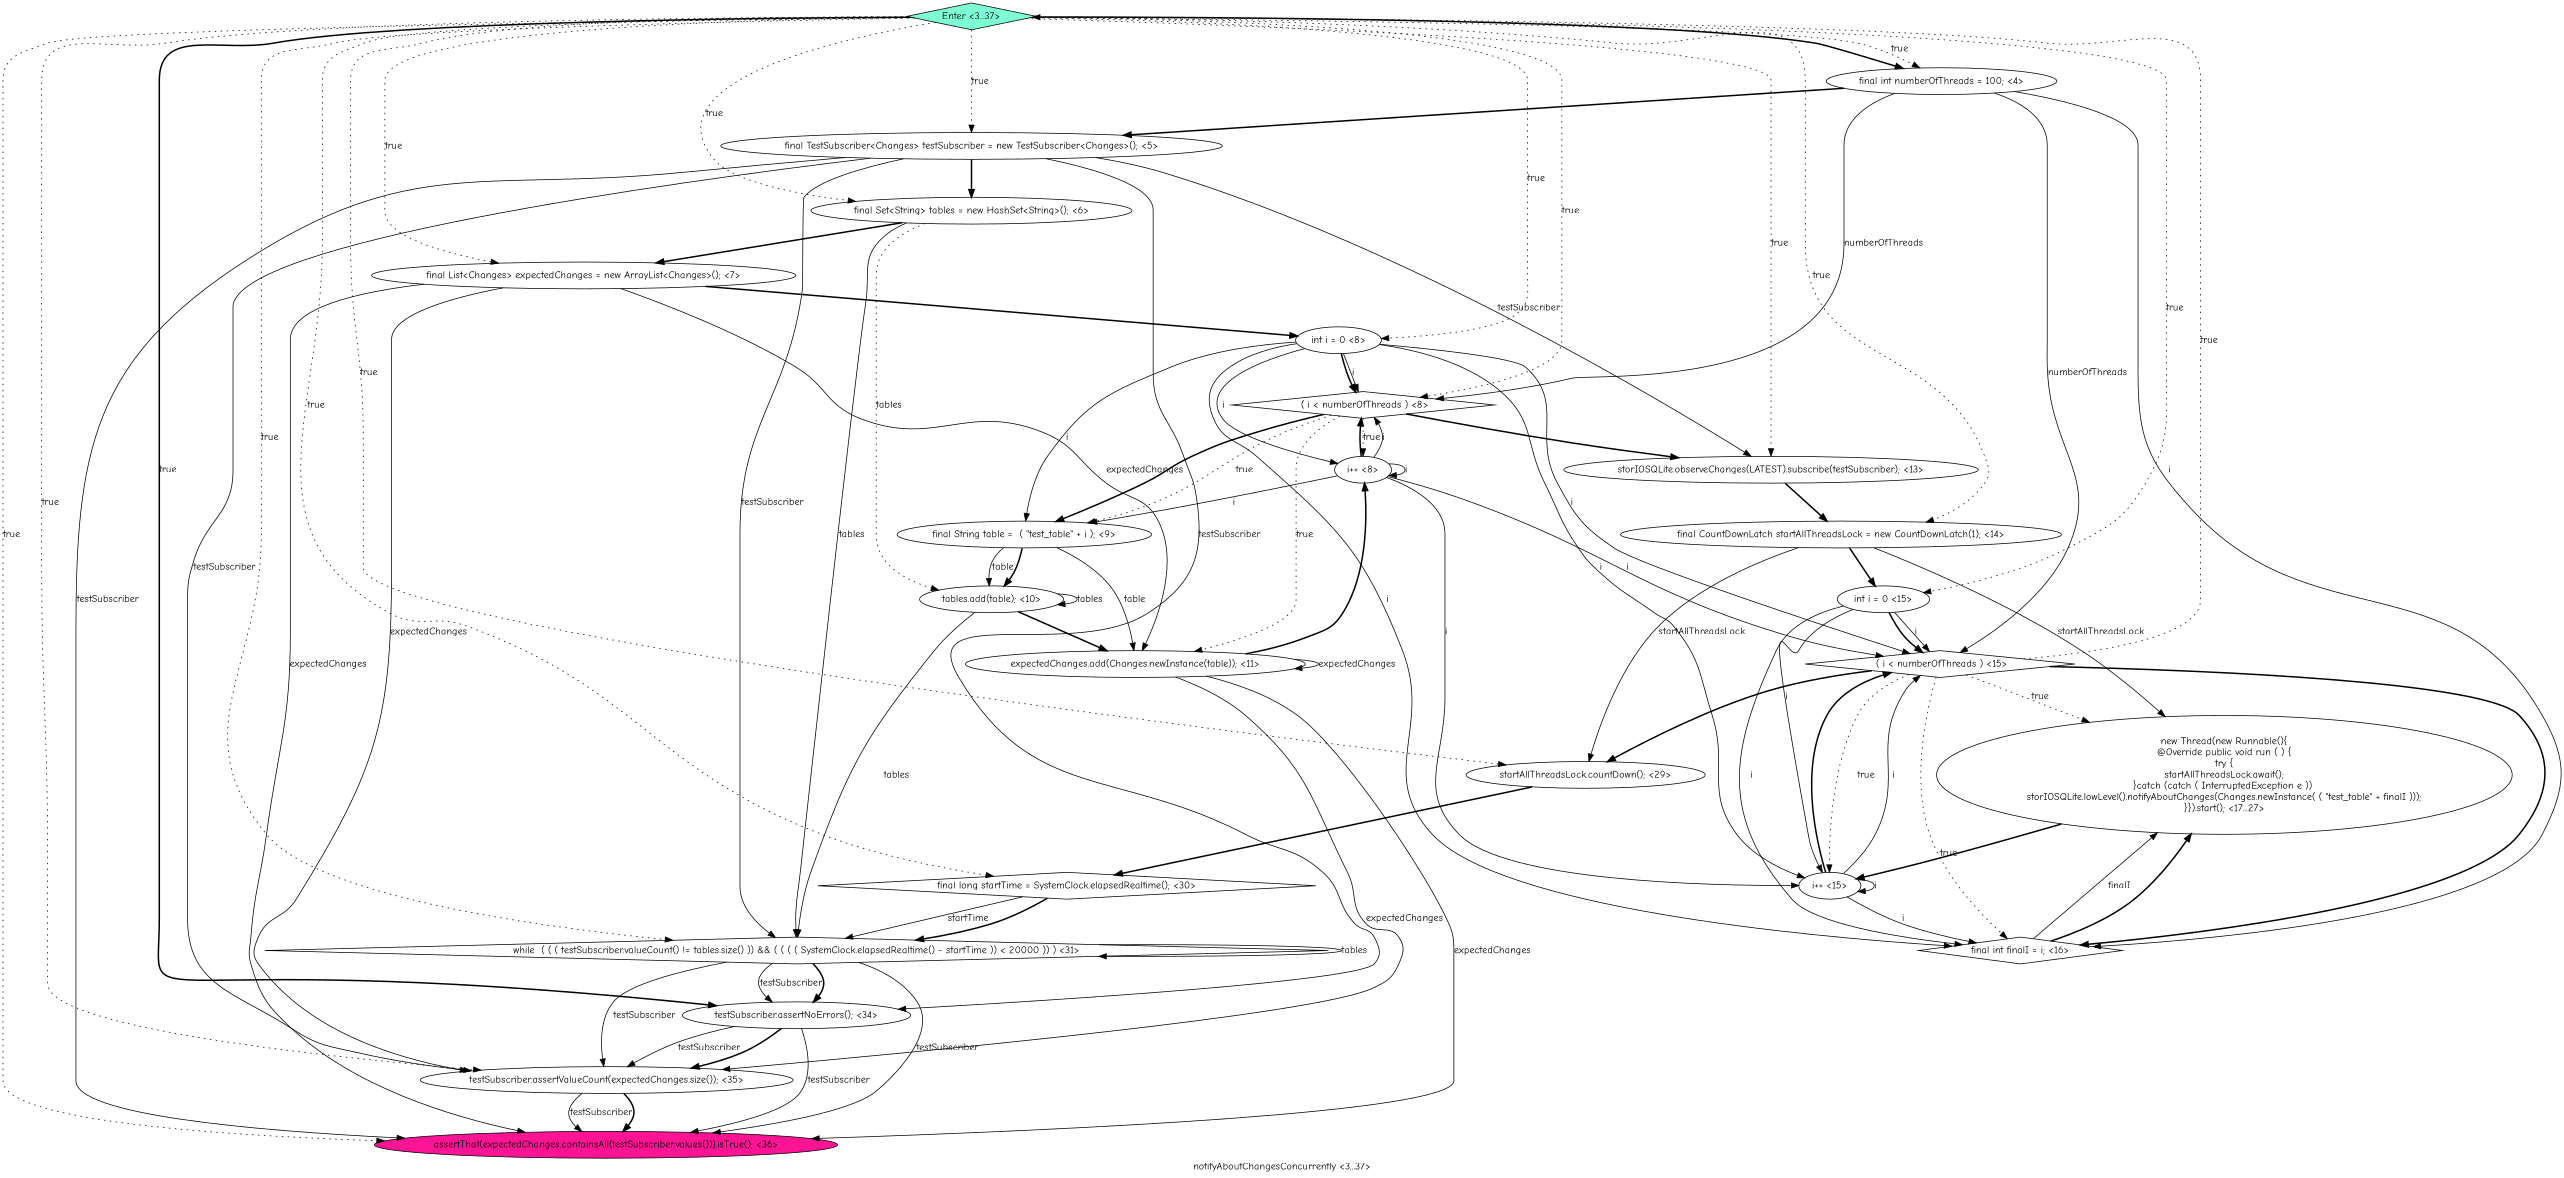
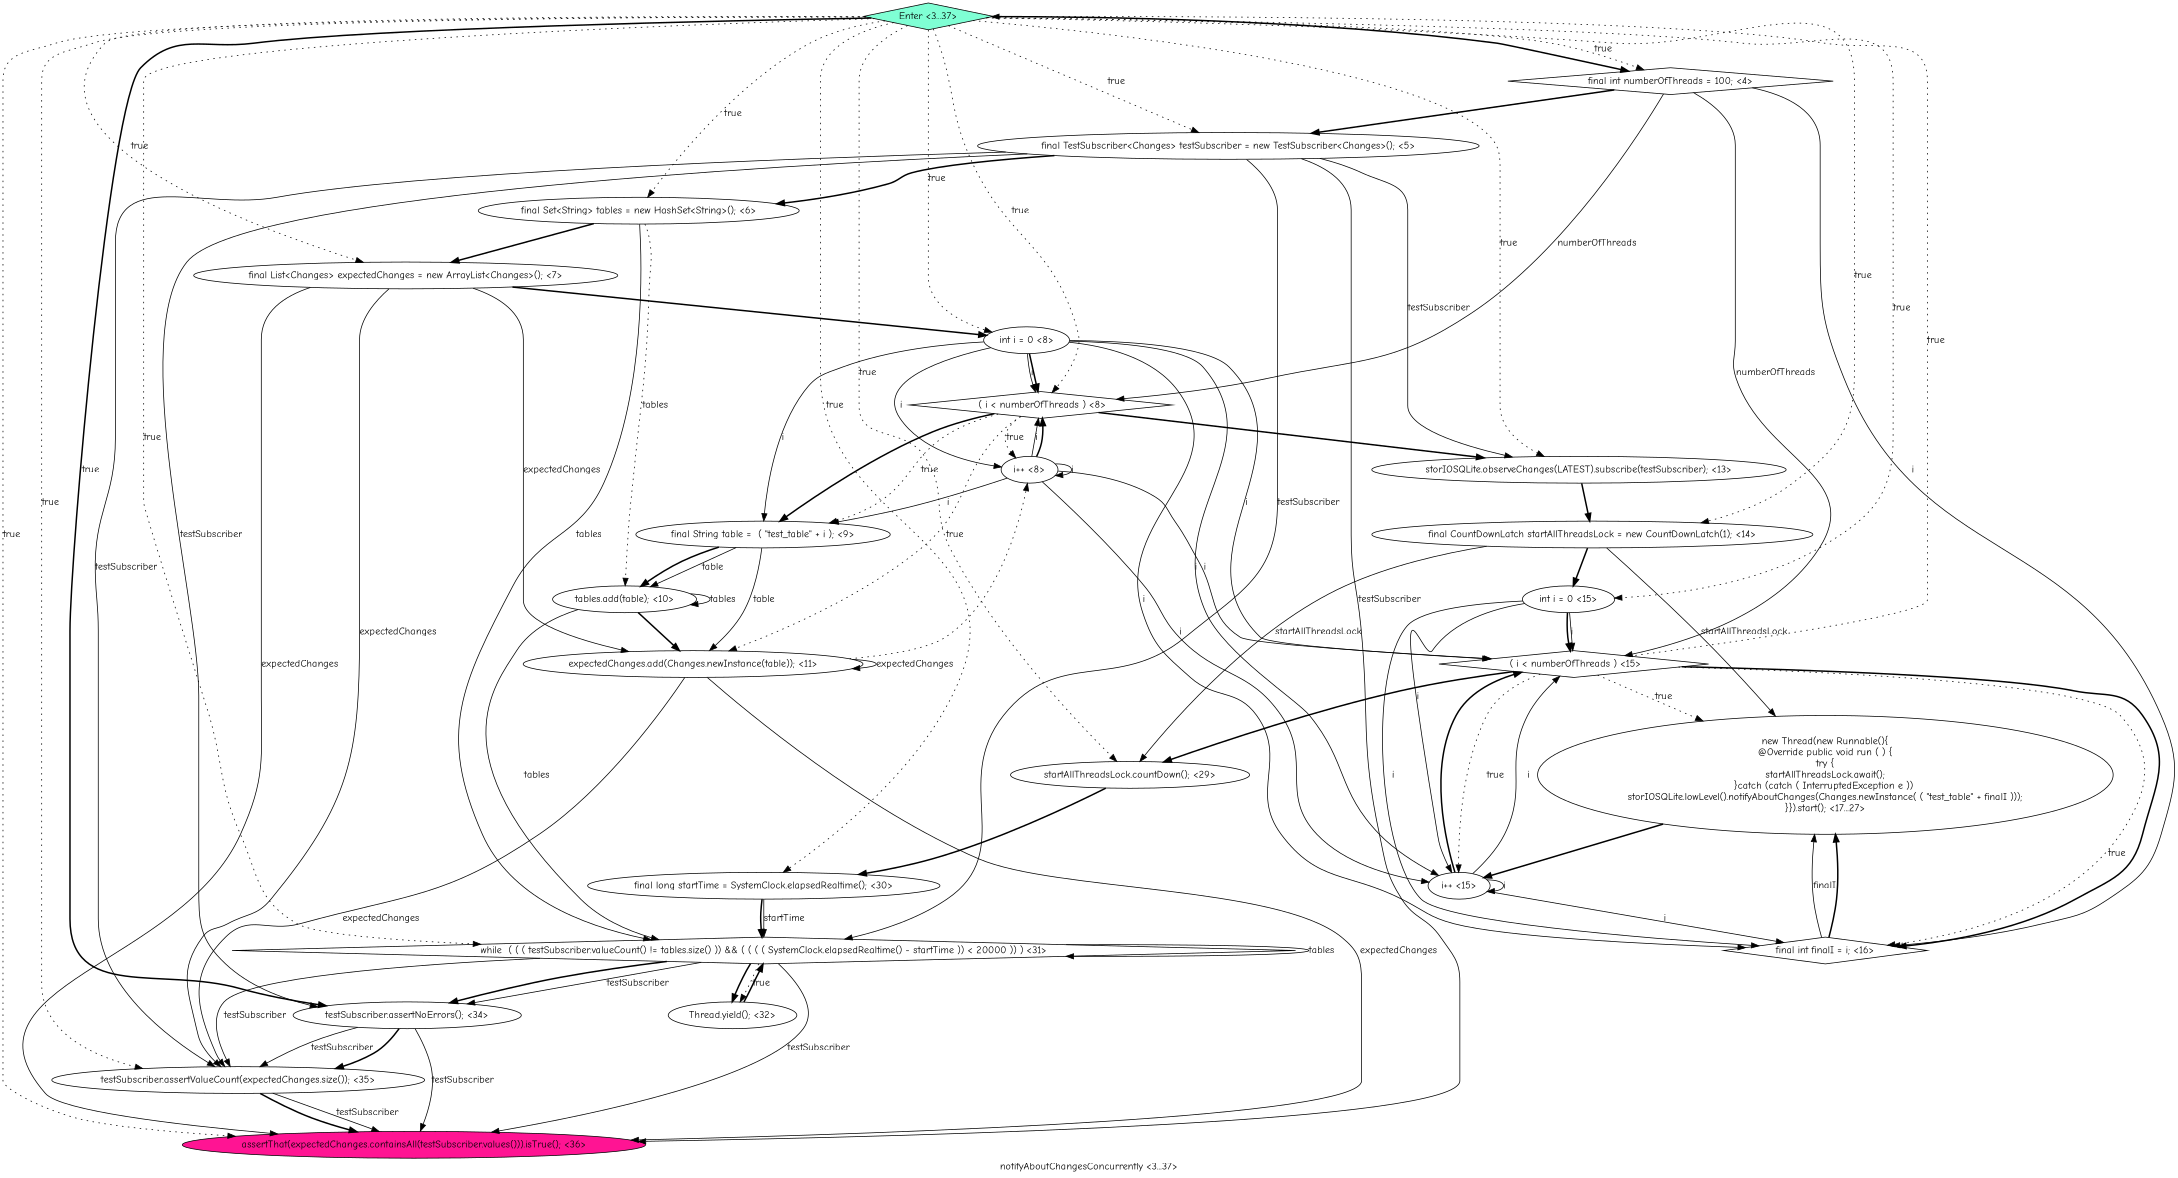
  digraph {
    fontname="Comic Neue"
    label="notifyAboutChangesConcurrently <3...37>"
    node [fillcolor=white fontname="Comic Neue" shape=ellipse style=filled]
    edge [fontname="Comic Neue" style=solid]
    n1 [fillcolor=aquamarine label="Enter <3...37>" shape=diamond]
    n2 [fillcolor=deeppink label="assertThat(expectedChanges.containsAll(testSubscriber.values())).isTrue(); <36>"]
    n3 [label="testSubscriber.assertNoErrors(); <34>"]
    n4 [label="int i = 0 <8>"]
    n5 [label="final TestSubscriber<Changes> testSubscriber = new TestSubscriber<Changes>(); <5>"]
    n6 [label="final Set<String> tables = new HashSet<String>(); <6>"]
    n7 [label="storIOSQLite.observeChanges(LATEST).subscribe(testSubscriber); <13>"]
    n8 [label=" ( i < numberOfThreads ) <8>" shape=diamond]
-   n9 [label="final long startTime = SystemClock.elapsedRealtime(); <30>" shape=diamond]
+   n9 [label="final long startTime = SystemClock.elapsedRealtime(); <30>"]
    n10 [label="int i = 0 <15>"]
    n11 [label="final List<Changes> expectedChanges = new ArrayList<Changes>(); <7>"]
    n12 [label="while  ( ( ( testSubscriber.valueCount() != tables.size() )) && ( ( ( ( SystemClock.elapsedRealtime() - startTime )) < 20000 )) ) <31>" shape=diamond]
    n13 [label="final CountDownLatch startAllThreadsLock = new CountDownLatch(1); <14>"]
    n14 [label="testSubscriber.assertValueCount(expectedChanges.size()); <35>"]
    n15 [label="startAllThreadsLock.countDown(); <29>"]
-   n16 [label="final int numberOfThreads = 100; <4>"]
+   n16 [label="final int numberOfThreads = 100; <4>" shape=diamond]
    n17 [label=" ( i < numberOfThreads ) <15>" shape=diamond]
    n18 [label="i++ <8>"]
    n19 [label="i++ <15>"]
    n20 [label="final int finalI = i; <16>" shape=diamond]
    n21 [label="final String table =  ( \"test_table\" + i ); <9>"]
    n22 [label="tables.add(table); <10>"]
    n23 [label="expectedChanges.add(Changes.newInstance(table)); <11>"]
+   n24 [label="Thread.yield(); <32>"]
    n25 [label="new Thread(new Runnable(){\n@Override public void run ( ) {\ntry {\nstartAllThreadsLock.await();\n}catch (catch ( InterruptedException e )) \nstorIOSQLite.lowLevel().notifyAboutChanges(Changes.newInstance( ( \"test_table\" + finalI )));\n}}).start(); <17...27>"]
    n1 -> n2 [label=true style=dotted]
    n1 -> n3 [label=true style=bold]
    n1 -> n4 [label=true style=dotted]
    n1 -> n5 [label=true style=dotted]
    n1 -> n6 [label=true style=dotted]
    n1 -> n7 [label=true style=dotted]
    n1 -> n8 [label=true style=dotted]
    n1 -> n9 [label=true style=dotted]
    n1 -> n10 [label=true style=dotted]
    n1 -> n11 [label=true style=dotted]
    n1 -> n12 [label=true style=dotted]
    n1 -> n13 [label=true style=dotted]
    n1 -> n14 [label=true style=dotted]
    n1 -> n15 [label=true style=dotted]
    n1 -> n16 [label=true style=dotted]
    n1 -> n16 [style=bold]
    n3 -> n2 [label=testSubscriber]
    n3 -> n14 [label=testSubscriber]
    n3 -> n14 [style=bold]
    n4 -> n8 [label=i]
    n4 -> n8 [style=bold]
    n4 -> n17 [label=i]
    n4 -> n18 [label=i]
    n4 -> n19 [label=i]
    n4 -> n20 [label=i]
    n4 -> n21 [label=i]
    n5 -> n2 [label=testSubscriber]
    n5 -> n3 [label=testSubscriber]
    n5 -> n6 [style=bold]
    n5 -> n7 [label=testSubscriber]
    n5 -> n12 [label=testSubscriber]
    n5 -> n14 [label=testSubscriber]
    n6 -> n11 [style=bold]
    n6 -> n12 [label=tables]
    n6 -> n22 [label=tables style=dotted]
    n7 -> n13 [style=bold]
    n8 -> n7 [style=bold]
    n8 -> n18 [label=true style=dotted]
    n8 -> n21 [label=true style=dotted]
    n8 -> n21 [style=bold]
    n8 -> n23 [label=true style=dotted]
    n9 -> n12 [label=startTime]
    n9 -> n12 [style=bold]
    n10 -> n17 [label=i]
    n10 -> n17 [style=bold]
    n10 -> n19 [label=i]
    n10 -> n20 [label=i]
    n11 -> n2 [label=expectedChanges]
    n11 -> n4 [style=bold]
    n11 -> n14 [label=expectedChanges]
    n11 -> n23 [label=expectedChanges]
    n12 -> n2 [label=testSubscriber]
    n12 -> n3 [label=testSubscriber]
    n12 -> n3 [style=bold]
    n12 -> n12 [label=tables]
    n12 -> n14 [label=testSubscriber]
+   n12 -> n24 [label=true style=dotted]
+   n12 -> n24 [style=bold]
    n13 -> n10 [style=bold]
    n13 -> n15 [label=startAllThreadsLock]
    n13 -> n25 [label=startAllThreadsLock]
    n14 -> n2 [label=testSubscriber]
    n14 -> n2 [style=bold]
    n15 -> n9 [style=bold]
    n16 -> n5 [style=bold]
    n16 -> n8 [label=numberOfThreads]
    n16 -> n17 [label=numberOfThreads]
    n16 -> n20 [label=i]
    n17 -> n1 [label=true style=dotted]
    n17 -> n15 [style=bold]
    n17 -> n19 [label=true style=dotted]
    n17 -> n20 [label=true style=dotted]
    n17 -> n20 [style=bold]
    n17 -> n25 [label=true style=dotted]
    n18 -> n8 [label=i]
    n18 -> n8 [style=bold]
    n18 -> n17 [label=i]
    n18 -> n18 [label=i]
    n18 -> n19 [label=i]
    n18 -> n21 [label=i]
    n19 -> n17 [label=i]
    n19 -> n17 [style=bold]
    n19 -> n19 [label=i]
    n19 -> n20 [label=i]
    n20 -> n25 [label=finalI]
    n20 -> n25 [style=bold]
    n21 -> n22 [label=table]
    n21 -> n22 [style=bold]
    n21 -> n23 [label=table]
    n22 -> n12 [label=tables]
    n22 -> n22 [label=tables]
    n22 -> n23 [style=bold]
    n23 -> n2 [label=expectedChanges]
    n23 -> n14 [label=expectedChanges]
-   n23 -> n18 [style=bold]
+   n23 -> n18 [style=dotted]
    n23 -> n23 [label=expectedChanges]
+   n24 -> n12 [style=bold]
    n25 -> n19 [style=bold]
  }
